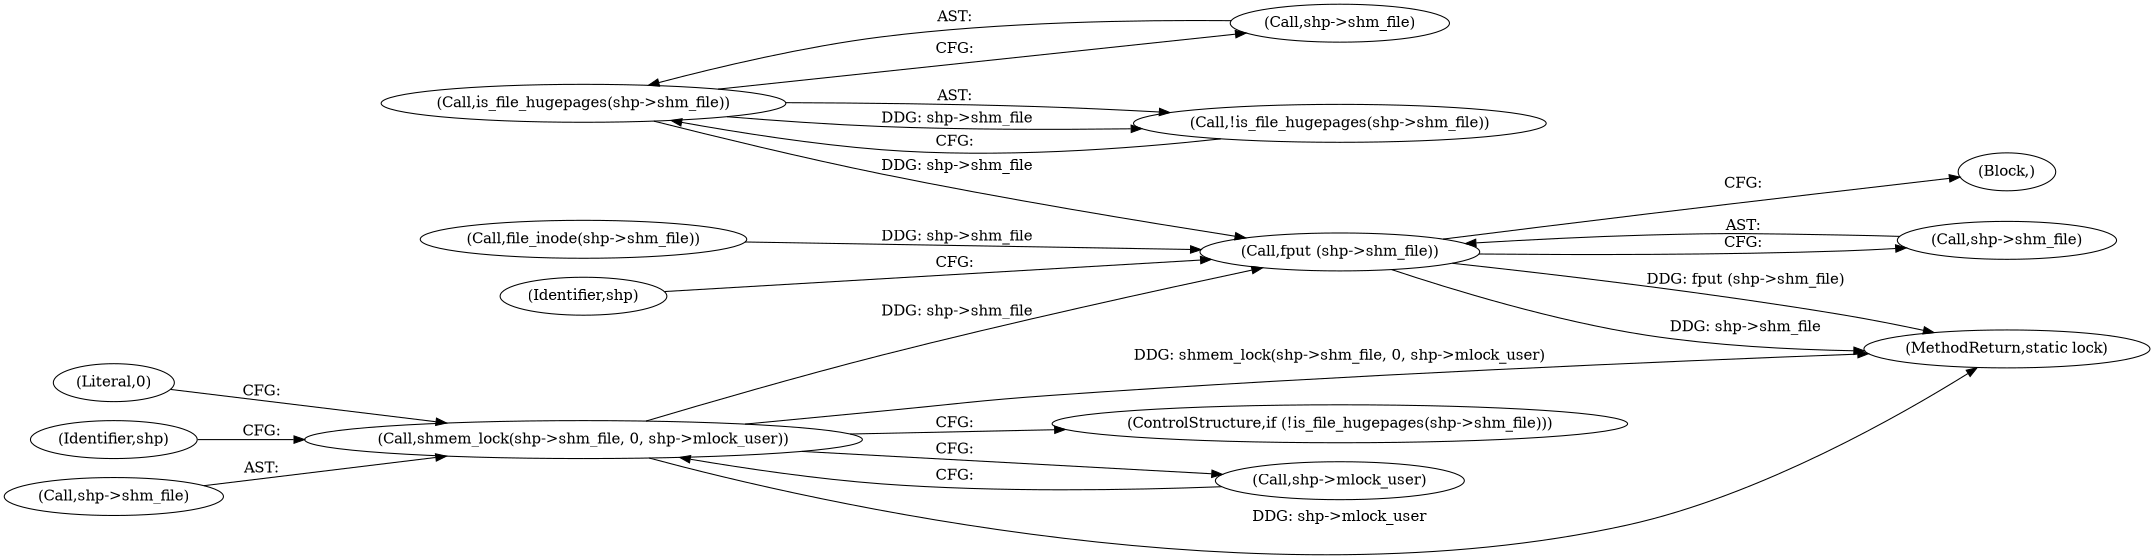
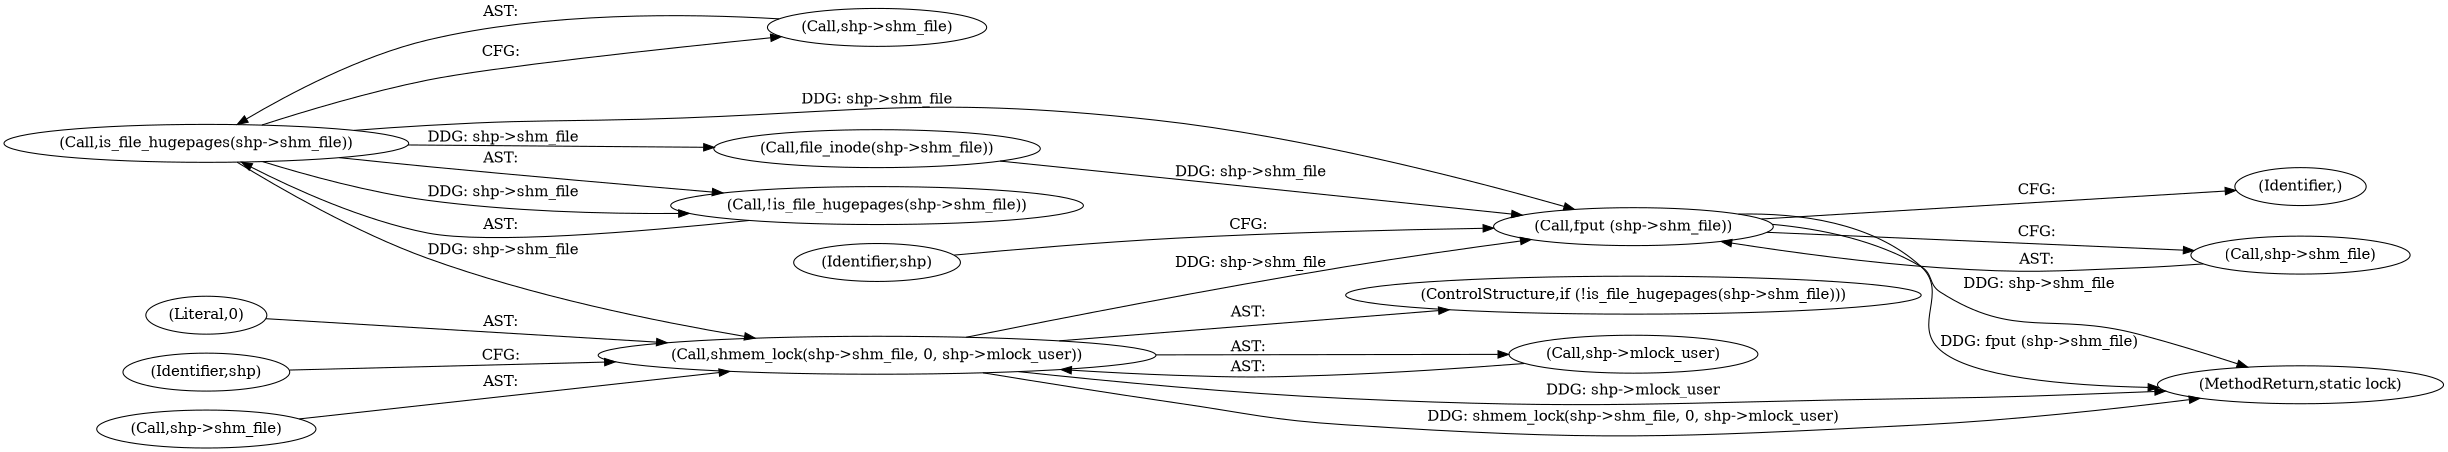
  digraph {
    rankdir=LR
    n1 [label="(Call,shmem_lock(shp->shm_file, 0, shp->mlock_user))"]
    n2 [label="(Call,fput (shp->shm_file))"]
    n3 [label="(Call,shp->mlock_user)"]
    n4 [label="(MethodReturn,static lock)"]
    n5 [label="(ControlStructure,if (!is_file_hugepages(shp->shm_file)))"]
    n6 [label="(Call,shp->shm_file)"]
-   n7 [label="(Block,)"]
+   n7 [label="(Identifier,)"]
    n8 [label="(Call,is_file_hugepages(shp->shm_file))"]
    n9 [label="(Call,file_inode(shp->shm_file))"]
    n10 [label="(Call,!is_file_hugepages(shp->shm_file))"]
    n11 [label="(Call,shp->shm_file)"]
    n12 [label="(Identifier,shp)"]
    n13 [label="(Literal,0)"]
    n14 [label="(Identifier,shp)"]
    n15 [label="(Call,shp->shm_file)"]
    n1 -> n2 [label="DDG: shp->shm_file"]
-   n1 -> n3 [label="CFG: "]
+   n1 -> n3 [label="AST: "]
    n1 -> n4 [label="DDG: shp->mlock_user"]
    n1 -> n4 [label="DDG: shmem_lock(shp->shm_file, 0, shp->mlock_user)"]
-   n1 -> n5 [label="CFG: "]
+   n1 -> n5 [label="AST: "]
    n2 -> n4 [label="DDG: fput (shp->shm_file)"]
    n2 -> n4 [label="DDG: shp->shm_file"]
    n2 -> n6 [label="CFG: "]
    n2 -> n7 [label="CFG: "]
-   n3 -> n1 [label="CFG: "]
+   n3 -> n1 [label="AST: "]
    n6 -> n2 [label="AST: "]
+   n8 -> n1 [label="DDG: shp->shm_file"]
    n8 -> n2 [label="DDG: shp->shm_file"]
+   n8 -> n9 [label="DDG: shp->shm_file"]
    n8 -> n10 [label="AST: "]
    n8 -> n10 [label="DDG: shp->shm_file"]
    n8 -> n11 [label="CFG: "]
    n9 -> n2 [label="DDG: shp->shm_file"]
-   n10 -> n8 [label="CFG: "]
+   n10 -> n8 [label="AST: "]
    n11 -> n8 [label="AST: "]
    n12 -> n2 [label="CFG: "]
-   n13 -> n1 [label="CFG: "]
+   n13 -> n1 [label="AST: "]
    n14 -> n1 [label="CFG: "]
    n15 -> n1 [label="AST: "]
  }
